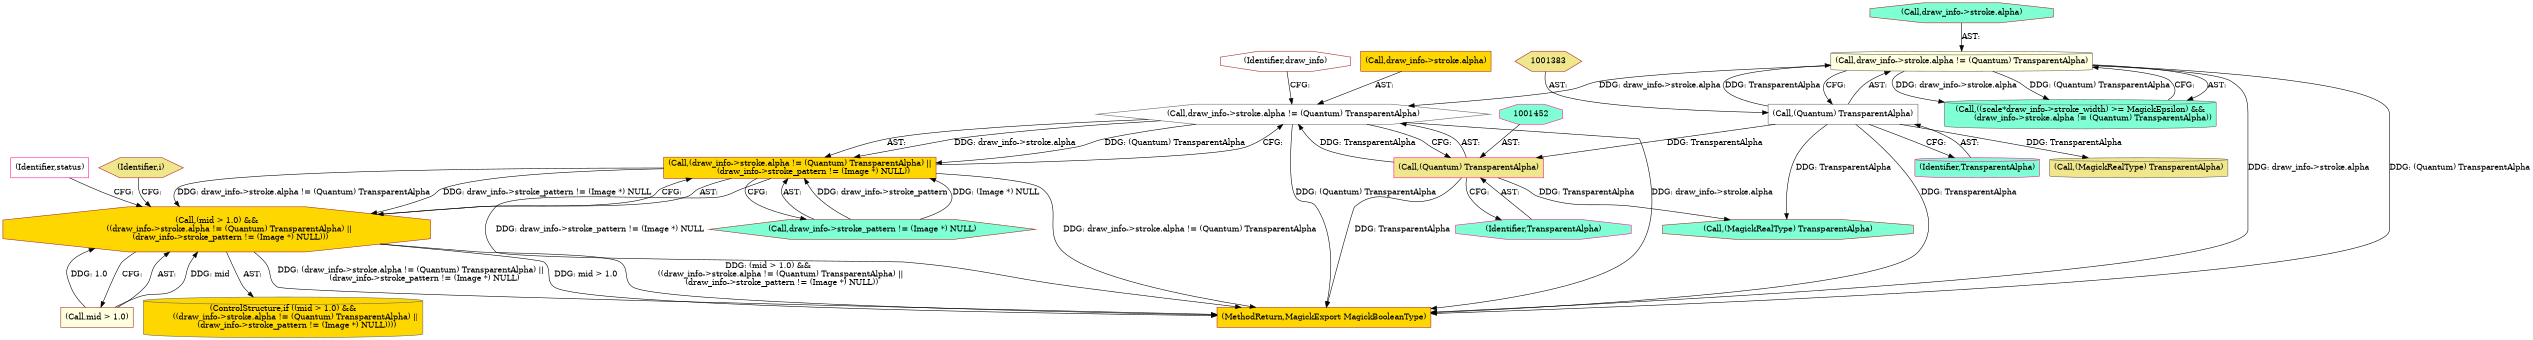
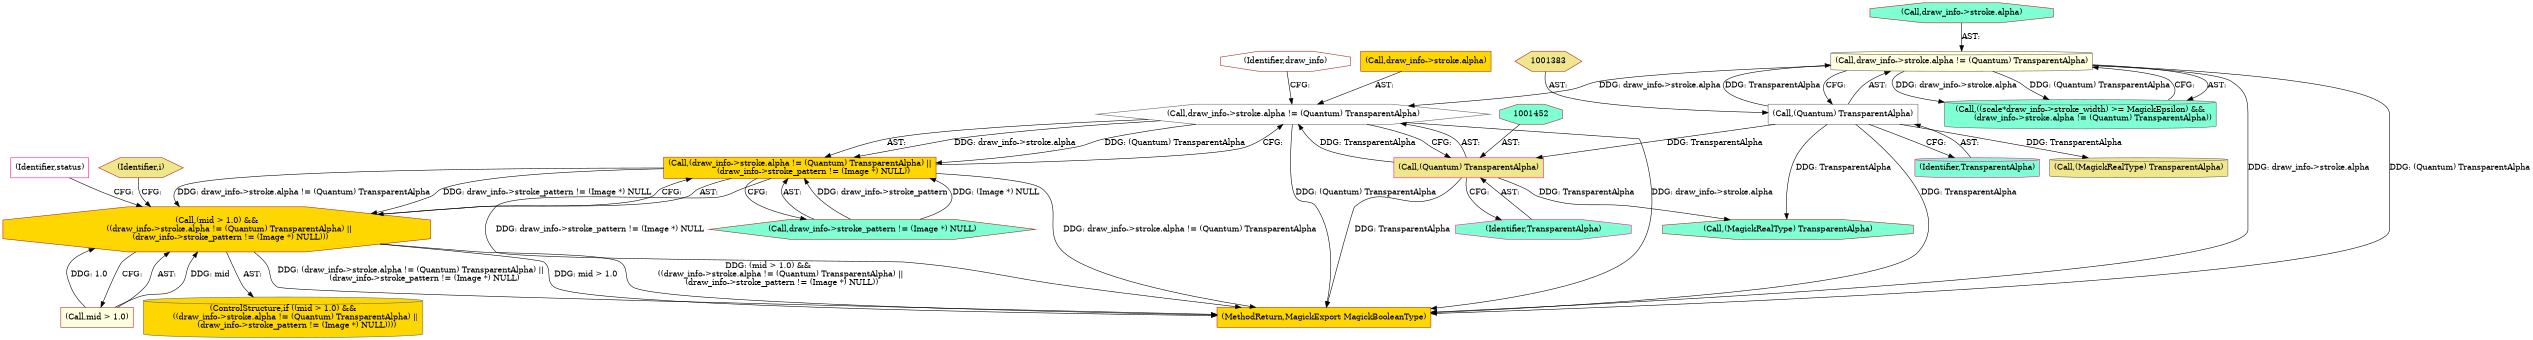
  digraph {
    node [color=brown fillcolor=aquamarine shape=box style=filled]
    n1 [color=gray40 fillcolor=white label="(Call,draw_info->stroke.alpha != (Quantum) TransparentAlpha)" shape=hexagon]
    n2 [color=deeppink fillcolor=khaki label="(Call,(Quantum) TransparentAlpha)"]
    n3 [fillcolor=gold label="(Call,(draw_info->stroke.alpha != (Quantum) TransparentAlpha) ||\n           (draw_info->stroke_pattern != (Image *) NULL))"]
    n4 [fillcolor=gold label="(MethodReturn,MagickExport MagickBooleanType)"]
    n5 [label="(Call,(MagickRealType) TransparentAlpha)" shape=octagon]
    n6 [color=deeppink label="(Identifier,TransparentAlpha)" shape=octagon]
    n7 [fillcolor=gold label="(Call,(mid > 1.0) &&\n          ((draw_info->stroke.alpha != (Quantum) TransparentAlpha) ||\n           (draw_info->stroke_pattern != (Image *) NULL)))" shape=octagon]
    n8 [label="(Call,draw_info->stroke_pattern != (Image *) NULL)" shape=hexagon]
    n9 [color=gray40 fillcolor=lightyellow label="(Call,draw_info->stroke.alpha != (Quantum) TransparentAlpha)" shape=cylinder]
    n10 [color=gray40 fillcolor=white label="(Call,(Quantum) TransparentAlpha)"]
    n11 [color=gray40 label="(Call,((scale*draw_info->stroke_width) >= MagickEpsilon) &&\n          (draw_info->stroke.alpha != (Quantum) TransparentAlpha))" shape=cylinder]
    n12 [color=deeppink label="(Identifier,TransparentAlpha)" shape=cylinder]
    n13 [color=gray40 fillcolor=khaki label="(Call,(MagickRealType) TransparentAlpha)" shape=cylinder]
    n14 [fillcolor=lightyellow label="(Call,mid > 1.0)"]
    n15 [color=gray40 fillcolor=gold label="(ControlStructure,if ((mid > 1.0) &&\n          ((draw_info->stroke.alpha != (Quantum) TransparentAlpha) ||\n           (draw_info->stroke_pattern != (Image *) NULL))))" shape=cylinder]
    n16 [fillcolor=khaki label="(Identifier,i)" shape=hexagon]
    n17 [fillcolor=gold label="(Call,draw_info->stroke.alpha)"]
    n18 [color=deeppink fillcolor=white label="(Identifier,status)"]
    n19 [fillcolor=white label="(Identifier,draw_info)" shape=octagon]
    n20 [label="(Call,draw_info->stroke.alpha)" shape=octagon]
    1001383 [fillcolor=khaki shape=hexagon]
-   1001452 [color=deeppink shape=octagon]
+   1001452 [shape=octagon]
    n1 -> n2 [label="CFG: "]
    n1 -> n3 [label="AST: "]
    n1 -> n3 [label="DDG: draw_info->stroke.alpha"]
    n1 -> n3 [label="DDG: (Quantum) TransparentAlpha"]
    n1 -> n4 [label="DDG: (Quantum) TransparentAlpha"]
    n1 -> n4 [label="DDG: draw_info->stroke.alpha"]
    n2 -> n1 [label="AST: "]
    n2 -> n1 [label="DDG: TransparentAlpha"]
    n2 -> n4 [label="DDG: TransparentAlpha"]
    n2 -> n5 [label="DDG: TransparentAlpha"]
    n2 -> n6 [label="CFG: "]
    n3 -> n1 [label="CFG: "]
    n3 -> n4 [label="DDG: draw_info->stroke.alpha != (Quantum) TransparentAlpha"]
    n3 -> n4 [label="DDG: draw_info->stroke_pattern != (Image *) NULL"]
    n3 -> n7 [label="AST: "]
    n3 -> n7 [label="DDG: draw_info->stroke.alpha != (Quantum) TransparentAlpha"]
    n3 -> n7 [label="DDG: draw_info->stroke_pattern != (Image *) NULL"]
    n3 -> n8 [label="CFG: "]
    n6 -> n2 [label="AST: "]
    n7 -> n3 [label="CFG: "]
    n7 -> n4 [label="DDG: (mid > 1.0) &&\n          ((draw_info->stroke.alpha != (Quantum) TransparentAlpha) ||\n           (draw_info->stroke_pattern != (Image *) NULL))"]
    n7 -> n4 [label="DDG: (draw_info->stroke.alpha != (Quantum) TransparentAlpha) ||\n           (draw_info->stroke_pattern != (Image *) NULL)"]
    n7 -> n4 [label="DDG: mid > 1.0"]
    n7 -> n14 [label="CFG: "]
    n7 -> n15 [label="AST: "]
    n8 -> n3 [label="AST: "]
    n8 -> n3 [label="DDG: draw_info->stroke_pattern"]
    n8 -> n3 [label="DDG: (Image *) NULL"]
    n9 -> n1 [label="DDG: draw_info->stroke.alpha"]
    n9 -> n4 [label="DDG: draw_info->stroke.alpha"]
    n9 -> n4 [label="DDG: (Quantum) TransparentAlpha"]
    n9 -> n10 [label="CFG: "]
    n9 -> n11 [label="AST: "]
    n9 -> n11 [label="DDG: draw_info->stroke.alpha"]
    n9 -> n11 [label="DDG: (Quantum) TransparentAlpha"]
    n10 -> n2 [label="DDG: TransparentAlpha"]
    n10 -> n4 [label="DDG: TransparentAlpha"]
    n10 -> n5 [label="DDG: TransparentAlpha"]
    n10 -> n9 [label="AST: "]
    n10 -> n9 [label="DDG: TransparentAlpha"]
    n10 -> n12 [label="CFG: "]
    n10 -> n13 [label="DDG: TransparentAlpha"]
    n11 -> n9 [label="CFG: "]
    n12 -> n10 [label="AST: "]
    n14 -> n7 [label="AST: "]
    n14 -> n7 [label="DDG: mid"]
    n14 -> n7 [label="DDG: 1.0"]
    n16 -> n7 [label="CFG: "]
    n17 -> n1 [label="AST: "]
    n18 -> n7 [label="CFG: "]
    n19 -> n1 [label="CFG: "]
    n20 -> n9 [label="AST: "]
    1001383 -> n10 [label="AST: "]
    1001452 -> n2 [label="AST: "]
  }
